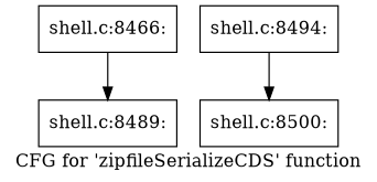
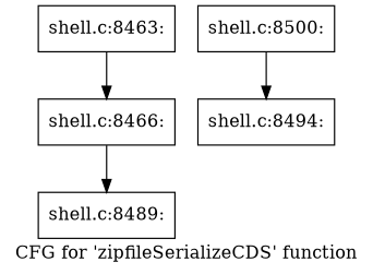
  digraph {
    label="CFG for 'zipfileSerializeCDS' function"
    node [shape=record]
+   n1 [label="{shell.c:8463:}"]
    n2 [label="{shell.c:8466:}"]
    n3 [label="{shell.c:8489:}"]
    n4 [label="{shell.c:8494:}"]
    n5 [label="{shell.c:8500:}"]
+   n1 -> n2
    n2 -> n3
-   n4 -> n5
+   n5 -> n4
  }
